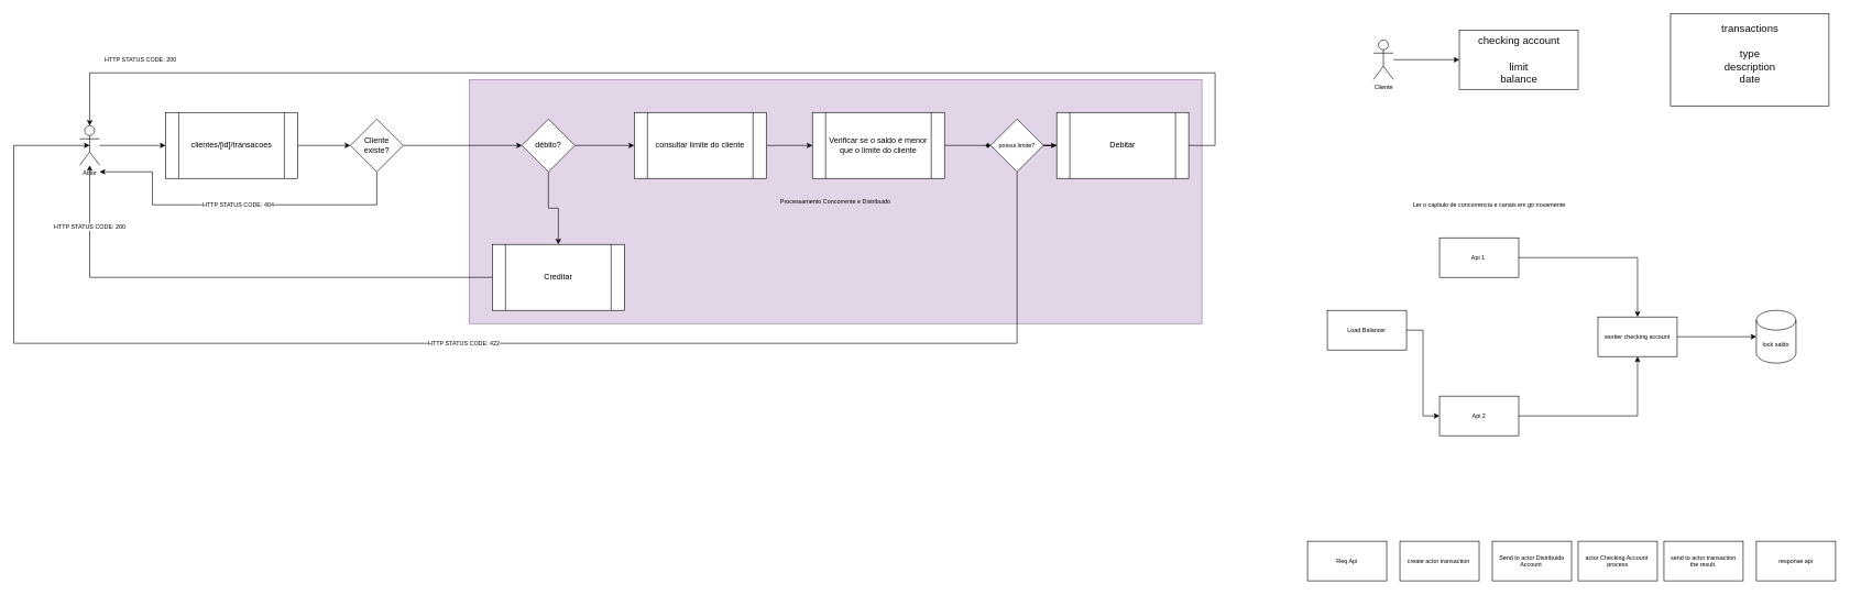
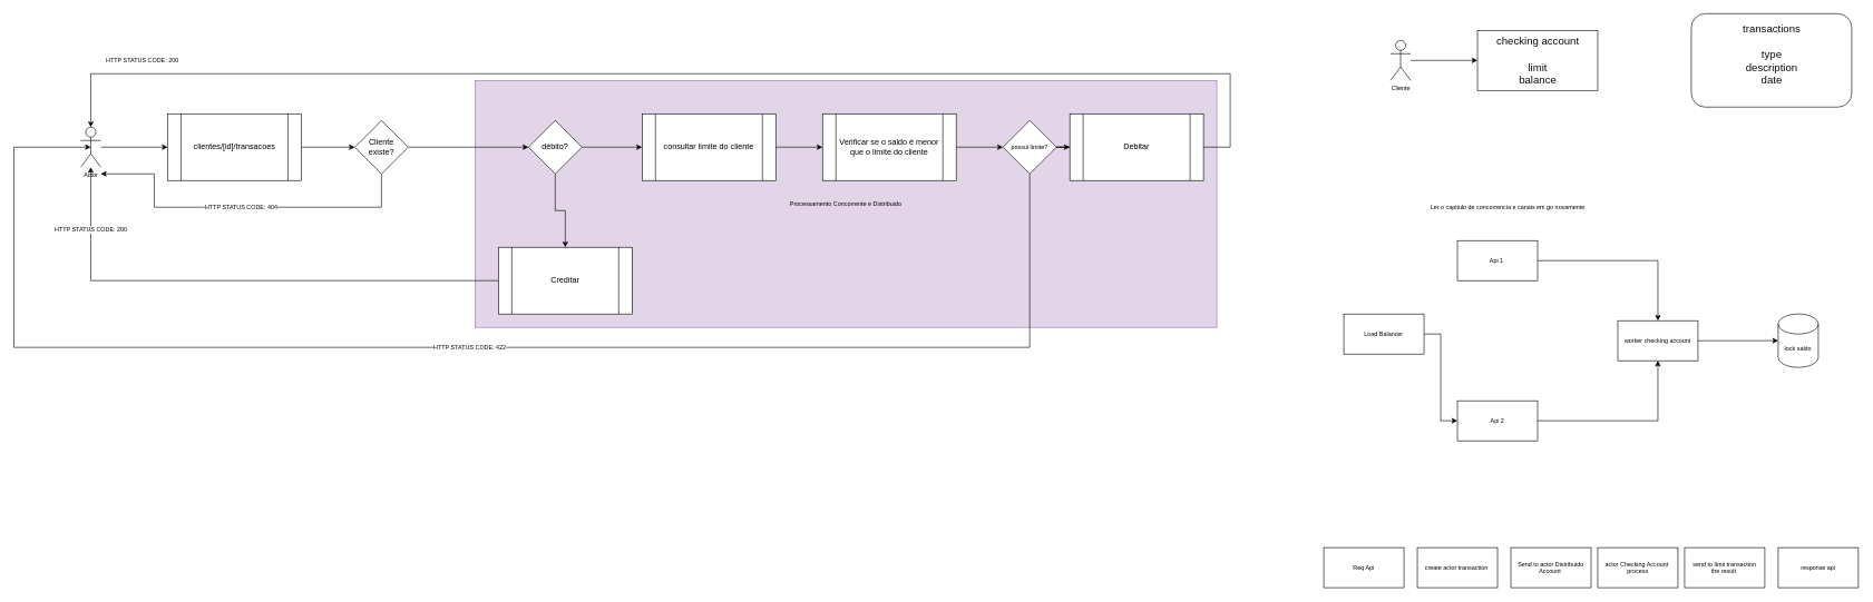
  <mxCell id="0" />
  <mxCell id="1" parent="0" />
  <mxCell id="2" value="Processamento Concorrente e Distribuido" style="rounded=0;whiteSpace=wrap;html=1;fontSize=9;fillColor=#e1d5e7;strokeColor=#9673a6;" vertex="1" parent="1"><mxGeometry x="710" y="120" width="1110" height="370" as="geometry" /></mxCell>
  <mxCell id="3" style="edgeStyle=orthogonalEdgeStyle;rounded=0;orthogonalLoop=1;jettySize=auto;html=1;entryX=0;entryY=0.5;entryDx=0;entryDy=0;fontSize=9;" edge="1" parent="1" source="4" target="23"><mxGeometry relative="1" as="geometry" /></mxCell>
  <mxCell id="4" value="clientes/[id]/transacoes" style="shape=process;whiteSpace=wrap;html=1;backgroundOutline=1;" vertex="1" parent="1"><mxGeometry x="250" y="170" width="200" height="100" as="geometry" /></mxCell>
  <mxCell id="5" style="edgeStyle=orthogonalEdgeStyle;rounded=0;orthogonalLoop=1;jettySize=auto;html=1;" edge="1" parent="1" source="6" target="13"><mxGeometry relative="1" as="geometry" /></mxCell>
  <mxCell id="6" value="consultar limite do cliente" style="shape=process;whiteSpace=wrap;html=1;backgroundOutline=1;" vertex="1" parent="1"><mxGeometry x="960" y="170" width="200" height="100" as="geometry" /></mxCell>
  <mxCell id="7" style="edgeStyle=orthogonalEdgeStyle;rounded=0;orthogonalLoop=1;jettySize=auto;html=1;" edge="1" parent="1" source="9" target="11"><mxGeometry relative="1" as="geometry" /></mxCell>
  <mxCell id="8" style="edgeStyle=orthogonalEdgeStyle;rounded=0;orthogonalLoop=1;jettySize=auto;html=1;" edge="1" parent="1" source="9" target="6"><mxGeometry relative="1" as="geometry"><Array as="points"><mxPoint x="1000" y="220" /></Array></mxGeometry></mxCell>
  <mxCell id="9" value="débito?" style="rhombus;whiteSpace=wrap;html=1;" vertex="1" parent="1"><mxGeometry x="790" y="180" width="80" height="80" as="geometry" /></mxCell>
  <mxCell id="10" value="HTTP STATUS CODE: 200" style="edgeStyle=orthogonalEdgeStyle;rounded=0;orthogonalLoop=1;jettySize=auto;html=1;fontSize=9;" edge="1" parent="1" source="11" target="19"><mxGeometry x="0.758" relative="1" as="geometry"><mxPoint as="offset" /></mxGeometry></mxCell>
  <mxCell id="11" value="Creditar" style="shape=process;whiteSpace=wrap;html=1;backgroundOutline=1;" vertex="1" parent="1"><mxGeometry x="745" y="370" width="200" height="100" as="geometry" /></mxCell>
- <mxCell id="12" style="edgeStyle=orthogonalEdgeStyle;rounded=0;orthogonalLoop=1;jettySize=auto;html=1;endArrow=diamond;" edge="1" parent="1" source="13" target="17"><mxGeometry relative="1" as="geometry" /></mxCell>
+ <mxCell id="12" style="edgeStyle=orthogonalEdgeStyle;rounded=0;orthogonalLoop=1;jettySize=auto;html=1;" edge="1" parent="1" source="13" target="17"><mxGeometry relative="1" as="geometry" /></mxCell>
  <mxCell id="13" value="Verificar se o saldo é menor que o limite do cliente" style="shape=process;whiteSpace=wrap;html=1;backgroundOutline=1;" vertex="1" parent="1"><mxGeometry x="1230" y="170" width="200" height="100" as="geometry" /></mxCell>
  <mxCell id="14" value="HTTP STATUS CODE: 200" style="edgeStyle=orthogonalEdgeStyle;rounded=0;orthogonalLoop=1;jettySize=auto;html=1;entryX=0.5;entryY=0;entryDx=0;entryDy=0;entryPerimeter=0;fontSize=9;exitX=1;exitY=0.5;exitDx=0;exitDy=0;" edge="1" parent="1" source="20" target="19"><mxGeometry x="0.838" y="-20" relative="1" as="geometry"><Array as="points"><mxPoint x="1840" y="220" /><mxPoint x="1840" y="110" /><mxPoint x="135" y="110" /></Array><mxPoint as="offset" /></mxGeometry></mxCell>
  <mxCell id="15" value="HTTP STATUS CODE: 422" style="edgeStyle=orthogonalEdgeStyle;rounded=0;orthogonalLoop=1;jettySize=auto;html=1;entryX=0.5;entryY=0.5;entryDx=0;entryDy=0;entryPerimeter=0;fontSize=9;" edge="1" parent="1" source="17" target="19"><mxGeometry relative="1" as="geometry"><Array as="points"><mxPoint x="1540" y="520" /><mxPoint x="20" y="520" /><mxPoint x="20" y="220" /></Array></mxGeometry></mxCell>
  <mxCell id="16" style="edgeStyle=orthogonalEdgeStyle;rounded=0;orthogonalLoop=1;jettySize=auto;html=1;fontSize=9;" edge="1" parent="1" source="17" target="20"><mxGeometry relative="1" as="geometry" /></mxCell>
  <mxCell id="17" value="possui limite?" style="rhombus;whiteSpace=wrap;html=1;fontSize=9;" vertex="1" parent="1"><mxGeometry x="1500" y="180" width="80" height="80" as="geometry" /></mxCell>
  <mxCell id="18" style="edgeStyle=orthogonalEdgeStyle;rounded=0;orthogonalLoop=1;jettySize=auto;html=1;entryX=0;entryY=0.5;entryDx=0;entryDy=0;fontSize=9;" edge="1" parent="1" source="19" target="4"><mxGeometry relative="1" as="geometry" /></mxCell>
  <mxCell id="19" value="Actor" style="shape=umlActor;verticalLabelPosition=bottom;verticalAlign=top;html=1;outlineConnect=0;fontSize=9;" vertex="1" parent="1"><mxGeometry x="120" y="190" width="30" height="60" as="geometry" /></mxCell>
  <mxCell id="20" value="Debitar" style="shape=process;whiteSpace=wrap;html=1;backgroundOutline=1;" vertex="1" parent="1"><mxGeometry x="1600" y="170" width="200" height="100" as="geometry" /></mxCell>
  <mxCell id="21" style="edgeStyle=orthogonalEdgeStyle;rounded=0;orthogonalLoop=1;jettySize=auto;html=1;fontSize=9;" edge="1" parent="1" source="23" target="9"><mxGeometry relative="1" as="geometry" /></mxCell>
  <mxCell id="22" value="HTTP STATUS CODE: 404" style="edgeStyle=orthogonalEdgeStyle;rounded=0;orthogonalLoop=1;jettySize=auto;html=1;fontSize=9;" edge="1" parent="1" source="23"><mxGeometry relative="1" as="geometry"><mxPoint x="150" y="260" as="targetPoint" /><Array as="points"><mxPoint x="570" y="310" /><mxPoint x="230" y="310" /><mxPoint x="230" y="260" /></Array></mxGeometry></mxCell>
  <mxCell id="23" value="Cliente&lt;br&gt;existe?" style="rhombus;whiteSpace=wrap;html=1;" vertex="1" parent="1"><mxGeometry x="530" y="180" width="80" height="80" as="geometry" /></mxCell>
  <mxCell id="24" value="lock saldo" style="shape=cylinder3;whiteSpace=wrap;html=1;boundedLbl=1;backgroundOutline=1;size=15;fontSize=9;" vertex="1" parent="1"><mxGeometry x="2660" y="470" width="60" height="80" as="geometry" /></mxCell>
  <mxCell id="25" style="edgeStyle=orthogonalEdgeStyle;rounded=0;orthogonalLoop=1;jettySize=auto;html=1;entryX=0;entryY=0.5;entryDx=0;entryDy=0;fontSize=9;" edge="1" parent="1" source="26" target="30"><mxGeometry relative="1" as="geometry" /></mxCell>
  <mxCell id="26" value="Load Balancer" style="rounded=0;whiteSpace=wrap;html=1;fontSize=9;" vertex="1" parent="1"><mxGeometry x="2010" y="470" width="120" height="60" as="geometry" /></mxCell>
  <mxCell id="27" style="edgeStyle=orthogonalEdgeStyle;rounded=0;orthogonalLoop=1;jettySize=auto;html=1;entryX=0.5;entryY=0;entryDx=0;entryDy=0;fontSize=9;" edge="1" parent="1" source="28" target="37"><mxGeometry relative="1" as="geometry" /></mxCell>
  <mxCell id="28" value="Api 1&amp;nbsp;" style="rounded=0;whiteSpace=wrap;html=1;fontSize=9;" vertex="1" parent="1"><mxGeometry x="2180" y="360" width="120" height="60" as="geometry" /></mxCell>
  <mxCell id="29" style="edgeStyle=orthogonalEdgeStyle;rounded=0;orthogonalLoop=1;jettySize=auto;html=1;entryX=0.5;entryY=1;entryDx=0;entryDy=0;fontSize=9;" edge="1" parent="1" source="30" target="37"><mxGeometry relative="1" as="geometry" /></mxCell>
  <mxCell id="30" value="Api 2" style="rounded=0;whiteSpace=wrap;html=1;fontSize=9;" vertex="1" parent="1"><mxGeometry x="2180" y="600" width="120" height="60" as="geometry" /></mxCell>
  <mxCell id="31" value="Ler o capitulo de concorrencia e canais em go novamente" style="text;html=1;align=center;verticalAlign=middle;resizable=0;points=[];autosize=1;strokeColor=none;fillColor=none;fontSize=9;" vertex="1" parent="1"><mxGeometry x="2130" y="300" width="250" height="20" as="geometry" /></mxCell>
  <mxCell id="32" style="edgeStyle=orthogonalEdgeStyle;rounded=0;orthogonalLoop=1;jettySize=auto;html=1;fontSize=9;" edge="1" parent="1" source="33" target="34"><mxGeometry relative="1" as="geometry" /></mxCell>
  <mxCell id="33" value="Cliente" style="shape=umlActor;verticalLabelPosition=bottom;verticalAlign=top;html=1;fontSize=9;" vertex="1" parent="1"><mxGeometry x="2080" y="60" width="30" height="60" as="geometry" /></mxCell>
  <mxCell id="34" value="&lt;span style=&quot;color: rgb(13 , 13 , 13) ; font-family: , , , , &amp;#34;segoe ui&amp;#34; , &amp;#34;roboto&amp;#34; , &amp;#34;ubuntu&amp;#34; , &amp;#34;cantarell&amp;#34; , &amp;#34;noto sans&amp;#34; , sans-serif , &amp;#34;helvetica neue&amp;#34; , &amp;#34;arial&amp;#34; , &amp;#34;apple color emoji&amp;#34; , &amp;#34;segoe ui emoji&amp;#34; , &amp;#34;segoe ui symbol&amp;#34; , &amp;#34;noto color emoji&amp;#34; ; font-size: 16px ; background-color: rgb(255 , 255 , 255)&quot;&gt;checking account&lt;br&gt;&lt;br&gt;limit&lt;br&gt;balance&lt;br&gt;&lt;/span&gt;" style="html=1;fontSize=9;" vertex="1" parent="1"><mxGeometry x="2210" y="45" width="180" height="90" as="geometry" /></mxCell>
- <mxCell id="35" value="&lt;span style=&quot;color: rgb(13 , 13 , 13) ; font-family: , , , , &amp;#34;segoe ui&amp;#34; , &amp;#34;roboto&amp;#34; , &amp;#34;ubuntu&amp;#34; , &amp;#34;cantarell&amp;#34; , &amp;#34;noto sans&amp;#34; , sans-serif , &amp;#34;helvetica neue&amp;#34; , &amp;#34;arial&amp;#34; , &amp;#34;apple color emoji&amp;#34; , &amp;#34;segoe ui emoji&amp;#34; , &amp;#34;segoe ui symbol&amp;#34; , &amp;#34;noto color emoji&amp;#34; ; font-size: 16px ; background-color: rgb(255 , 255 , 255)&quot;&gt;transactions&lt;br&gt;&lt;/span&gt;&lt;span style=&quot;color: rgb(13 , 13 , 13) ; font-family: , , , , &amp;#34;segoe ui&amp;#34; , &amp;#34;roboto&amp;#34; , &amp;#34;ubuntu&amp;#34; , &amp;#34;cantarell&amp;#34; , &amp;#34;noto sans&amp;#34; , sans-serif , &amp;#34;helvetica neue&amp;#34; , &amp;#34;arial&amp;#34; , &amp;#34;apple color emoji&amp;#34; , &amp;#34;segoe ui emoji&amp;#34; , &amp;#34;segoe ui symbol&amp;#34; , &amp;#34;noto color emoji&amp;#34; ; font-size: 16px ; background-color: rgb(255 , 255 , 255)&quot;&gt;&lt;br&gt;type&lt;br&gt;description&lt;br&gt;date&lt;br&gt;&lt;br&gt;&lt;/span&gt;" style="html=1;fontSize=9;" vertex="1" parent="1"><mxGeometry x="2530" y="20" width="240" height="140" as="geometry" /></mxCell>
+ <mxCell id="35" value="&lt;span style=&quot;color: rgb(13 , 13 , 13) ; font-family: , , , , &amp;#34;segoe ui&amp;#34; , &amp;#34;roboto&amp;#34; , &amp;#34;ubuntu&amp;#34; , &amp;#34;cantarell&amp;#34; , &amp;#34;noto sans&amp;#34; , sans-serif , &amp;#34;helvetica neue&amp;#34; , &amp;#34;arial&amp;#34; , &amp;#34;apple color emoji&amp;#34; , &amp;#34;segoe ui emoji&amp;#34; , &amp;#34;segoe ui symbol&amp;#34; , &amp;#34;noto color emoji&amp;#34; ; font-size: 16px ; background-color: rgb(255 , 255 , 255)&quot;&gt;transactions&lt;br&gt;&lt;/span&gt;&lt;span style=&quot;color: rgb(13 , 13 , 13) ; font-family: , , , , &amp;#34;segoe ui&amp;#34; , &amp;#34;roboto&amp;#34; , &amp;#34;ubuntu&amp;#34; , &amp;#34;cantarell&amp;#34; , &amp;#34;noto sans&amp;#34; , sans-serif , &amp;#34;helvetica neue&amp;#34; , &amp;#34;arial&amp;#34; , &amp;#34;apple color emoji&amp;#34; , &amp;#34;segoe ui emoji&amp;#34; , &amp;#34;segoe ui symbol&amp;#34; , &amp;#34;noto color emoji&amp;#34; ; font-size: 16px ; background-color: rgb(255 , 255 , 255)&quot;&gt;&lt;br&gt;type&lt;br&gt;description&lt;br&gt;date&lt;br&gt;&lt;br&gt;&lt;/span&gt;" style="html=1;fontSize=9;rounded=1;" vertex="1" parent="1"><mxGeometry x="2530" y="20" width="240" height="140" as="geometry" /></mxCell>
  <mxCell id="36" style="edgeStyle=orthogonalEdgeStyle;rounded=0;orthogonalLoop=1;jettySize=auto;html=1;fontSize=9;" edge="1" parent="1" source="37" target="24"><mxGeometry relative="1" as="geometry" /></mxCell>
  <mxCell id="37" value="worker checking account" style="rounded=0;whiteSpace=wrap;html=1;fontSize=9;" vertex="1" parent="1"><mxGeometry x="2420" y="480" width="120" height="60" as="geometry" /></mxCell>
  <mxCell id="38" value="Req Api" style="rounded=0;whiteSpace=wrap;html=1;fontSize=9;" vertex="1" parent="1"><mxGeometry x="1980" y="820" width="120" height="60" as="geometry" /></mxCell>
  <mxCell id="39" value="Send to actor Distribuido Account&amp;nbsp;" style="rounded=0;whiteSpace=wrap;html=1;fontSize=9;" vertex="1" parent="1"><mxGeometry x="2260" y="820" width="120" height="60" as="geometry" /></mxCell>
  <mxCell id="40" value="create actor transaction&amp;nbsp;" style="rounded=0;whiteSpace=wrap;html=1;fontSize=9;" vertex="1" parent="1"><mxGeometry x="2120" y="820" width="120" height="60" as="geometry" /></mxCell>
  <mxCell id="41" value="actor Checking Account&amp;nbsp; process" style="rounded=0;whiteSpace=wrap;html=1;fontSize=9;" vertex="1" parent="1"><mxGeometry x="2390" y="820" width="120" height="60" as="geometry" /></mxCell>
- <mxCell id="42" value="send to actor transaction&lt;br&gt;the result&amp;nbsp;" style="rounded=0;whiteSpace=wrap;html=1;fontSize=9;" vertex="1" parent="1"><mxGeometry x="2520" y="820" width="120" height="60" as="geometry" /></mxCell>
+ <mxCell id="42" value="send to limit transaction&lt;br&gt;the result&amp;nbsp;" style="rounded=0;whiteSpace=wrap;html=1;fontSize=9;" vertex="1" parent="1"><mxGeometry x="2520" y="820" width="120" height="60" as="geometry" /></mxCell>
  <mxCell id="43" value="response api" style="rounded=0;whiteSpace=wrap;html=1;fontSize=9;" vertex="1" parent="1"><mxGeometry x="2660" y="820" width="120" height="60" as="geometry" /></mxCell>
